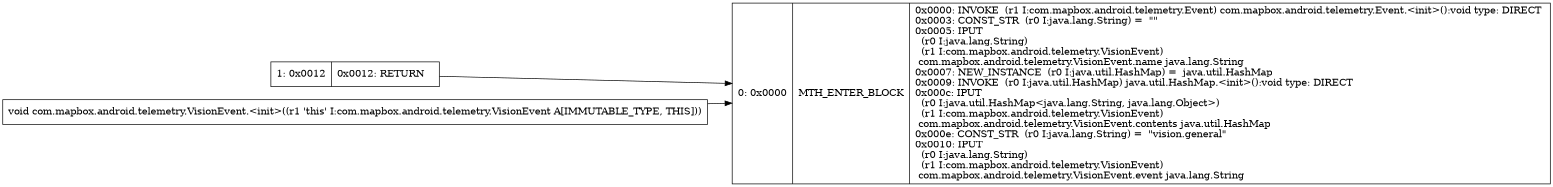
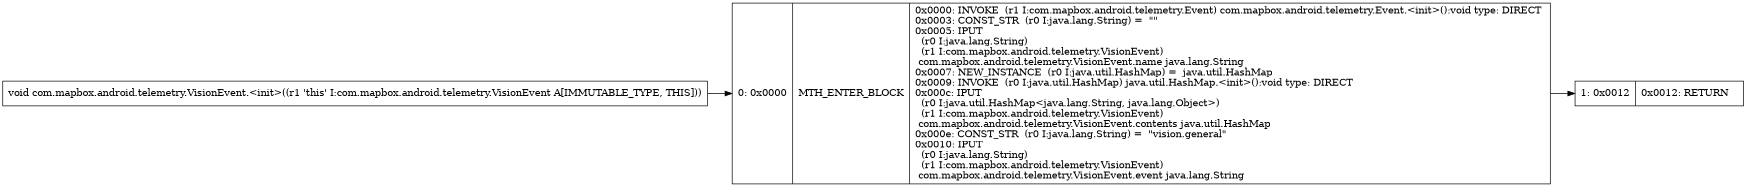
  digraph {
    rankdir=LR
    node [shape=record]
    n1 [label="{0\:\ 0x0000|MTH_ENTER_BLOCK\l|0x0000: INVOKE  (r1 I:com.mapbox.android.telemetry.Event) com.mapbox.android.telemetry.Event.\<init\>():void type: DIRECT \l0x0003: CONST_STR  (r0 I:java.lang.String) =  \"\" \l0x0005: IPUT  \l  (r0 I:java.lang.String)\l  (r1 I:com.mapbox.android.telemetry.VisionEvent)\l com.mapbox.android.telemetry.VisionEvent.name java.lang.String \l0x0007: NEW_INSTANCE  (r0 I:java.util.HashMap) =  java.util.HashMap \l0x0009: INVOKE  (r0 I:java.util.HashMap) java.util.HashMap.\<init\>():void type: DIRECT \l0x000c: IPUT  \l  (r0 I:java.util.HashMap\<java.lang.String, java.lang.Object\>)\l  (r1 I:com.mapbox.android.telemetry.VisionEvent)\l com.mapbox.android.telemetry.VisionEvent.contents java.util.HashMap \l0x000e: CONST_STR  (r0 I:java.lang.String) =  \"vision.general\" \l0x0010: IPUT  \l  (r0 I:java.lang.String)\l  (r1 I:com.mapbox.android.telemetry.VisionEvent)\l com.mapbox.android.telemetry.VisionEvent.event java.lang.String \l}"]
    n2 [label="{1\:\ 0x0012|0x0012: RETURN   \l}"]
    n3 [label="{void com.mapbox.android.telemetry.VisionEvent.\<init\>((r1 'this' I:com.mapbox.android.telemetry.VisionEvent A[IMMUTABLE_TYPE, THIS])) }"]
-   n2 -> n1
+   n1 -> n2
    n3 -> n1
  }
